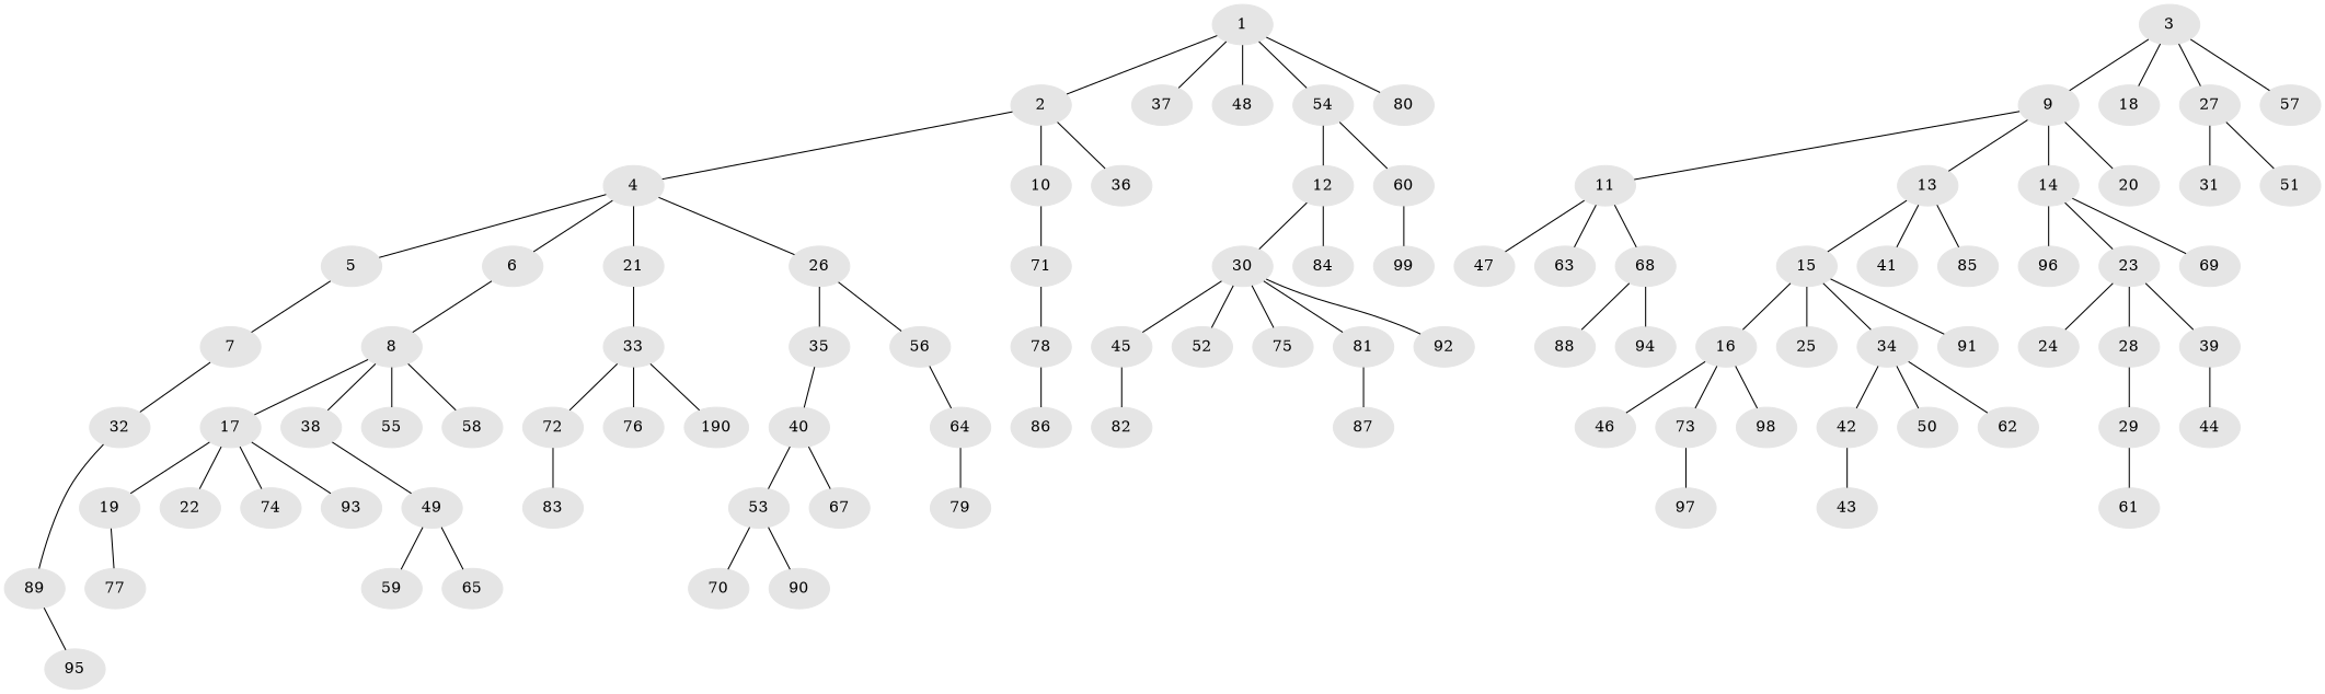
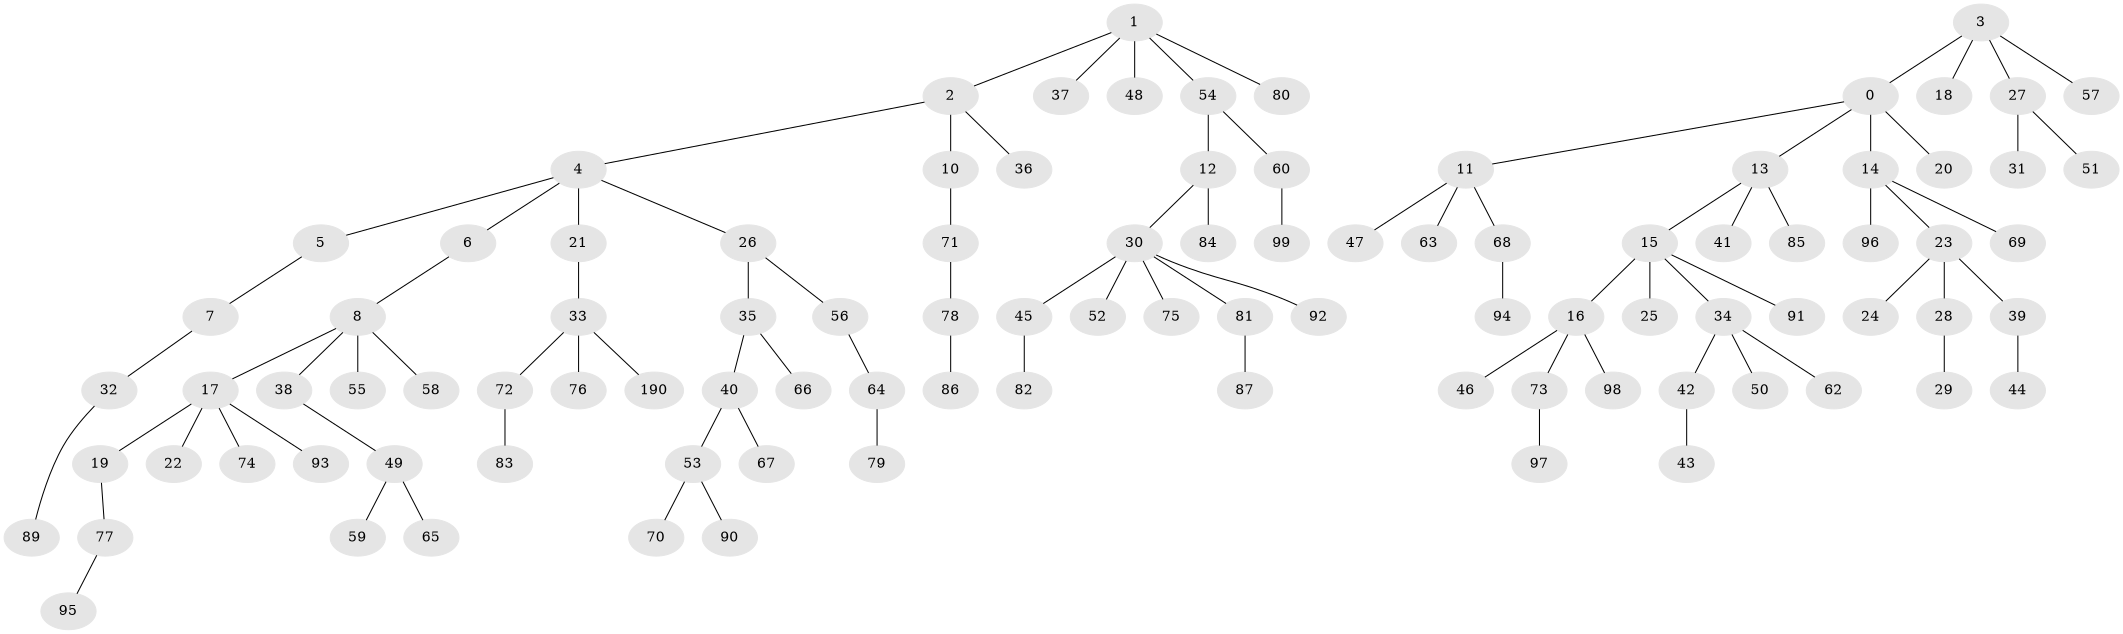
  graph {
    node [color=gray90 style=filled]
    1
    2
    37
    48
    54
    80
    4
    10
    36
    3
-   9
+   9 [label=0]
    18
    27
    57
    12
    30
    84
    60
    5
    6
    21
    26
    71
    11
    13
    14
    20
    31
    51
    7
    8
    33
    35
    56
    32
    17
    38
    55
    58
    89
    19
    22
    74
    93
    49
    47
    63
    68
    15
    41
    85
    96
    23
    69
    78
-   88
    94
    45
    52
    75
    81
    92
    16
    25
    34
    91
    24
    28
    39
    46
    73
    98
    42
    50
    62
    97
    77
    95
    72
    76
    n81 [label=190]
    29
    44
    40
+   66
    64
-   61
    82
    87
    83
    43
    53
    67
    59
    65
    70
    90
    99
    79
    86
    1 -- 2
    1 -- 37
    1 -- 48
    1 -- 54
    1 -- 80
    2 -- 4
    2 -- 10
    2 -- 36
    54 -- 12
    54 -- 60
    4 -- 5
    4 -- 6
    4 -- 21
    4 -- 26
    10 -- 71
    3 -- 9
    3 -- 18
    3 -- 27
    3 -- 57
    9 -- 11
    9 -- 13
    9 -- 14
    9 -- 20
    27 -- 31
    27 -- 51
    12 -- 30
    12 -- 84
    30 -- 45
    30 -- 52
    30 -- 75
    30 -- 81
    30 -- 92
    60 -- 99
    5 -- 7
    6 -- 8
    21 -- 33
    26 -- 35
    26 -- 56
    71 -- 78
    11 -- 47
    11 -- 63
    11 -- 68
    13 -- 15
    13 -- 41
    13 -- 85
    14 -- 96
    14 -- 23
    14 -- 69
    7 -- 32
    8 -- 17
    8 -- 38
    8 -- 55
    8 -- 58
    33 -- 72
    33 -- 76
    33 -- n81
    35 -- 40
+   35 -- 66
    56 -- 64
    32 -- 89
    17 -- 19
    17 -- 22
    17 -- 74
    17 -- 93
    38 -- 49
    19 -- 77
    49 -- 59
    49 -- 65
-   68 -- 88
    68 -- 94
    15 -- 16
    15 -- 25
    15 -- 34
    15 -- 91
    23 -- 24
    23 -- 28
    23 -- 39
    78 -- 86
    45 -- 82
    81 -- 87
    16 -- 46
    16 -- 73
    16 -- 98
    34 -- 42
    34 -- 50
    34 -- 62
    28 -- 29
    39 -- 44
    73 -- 97
    42 -- 43
-   89 -- 95
+   77 -- 95
    72 -- 83
-   29 -- 61
    40 -- 53
    40 -- 67
    64 -- 79
    53 -- 70
    53 -- 90
  }
